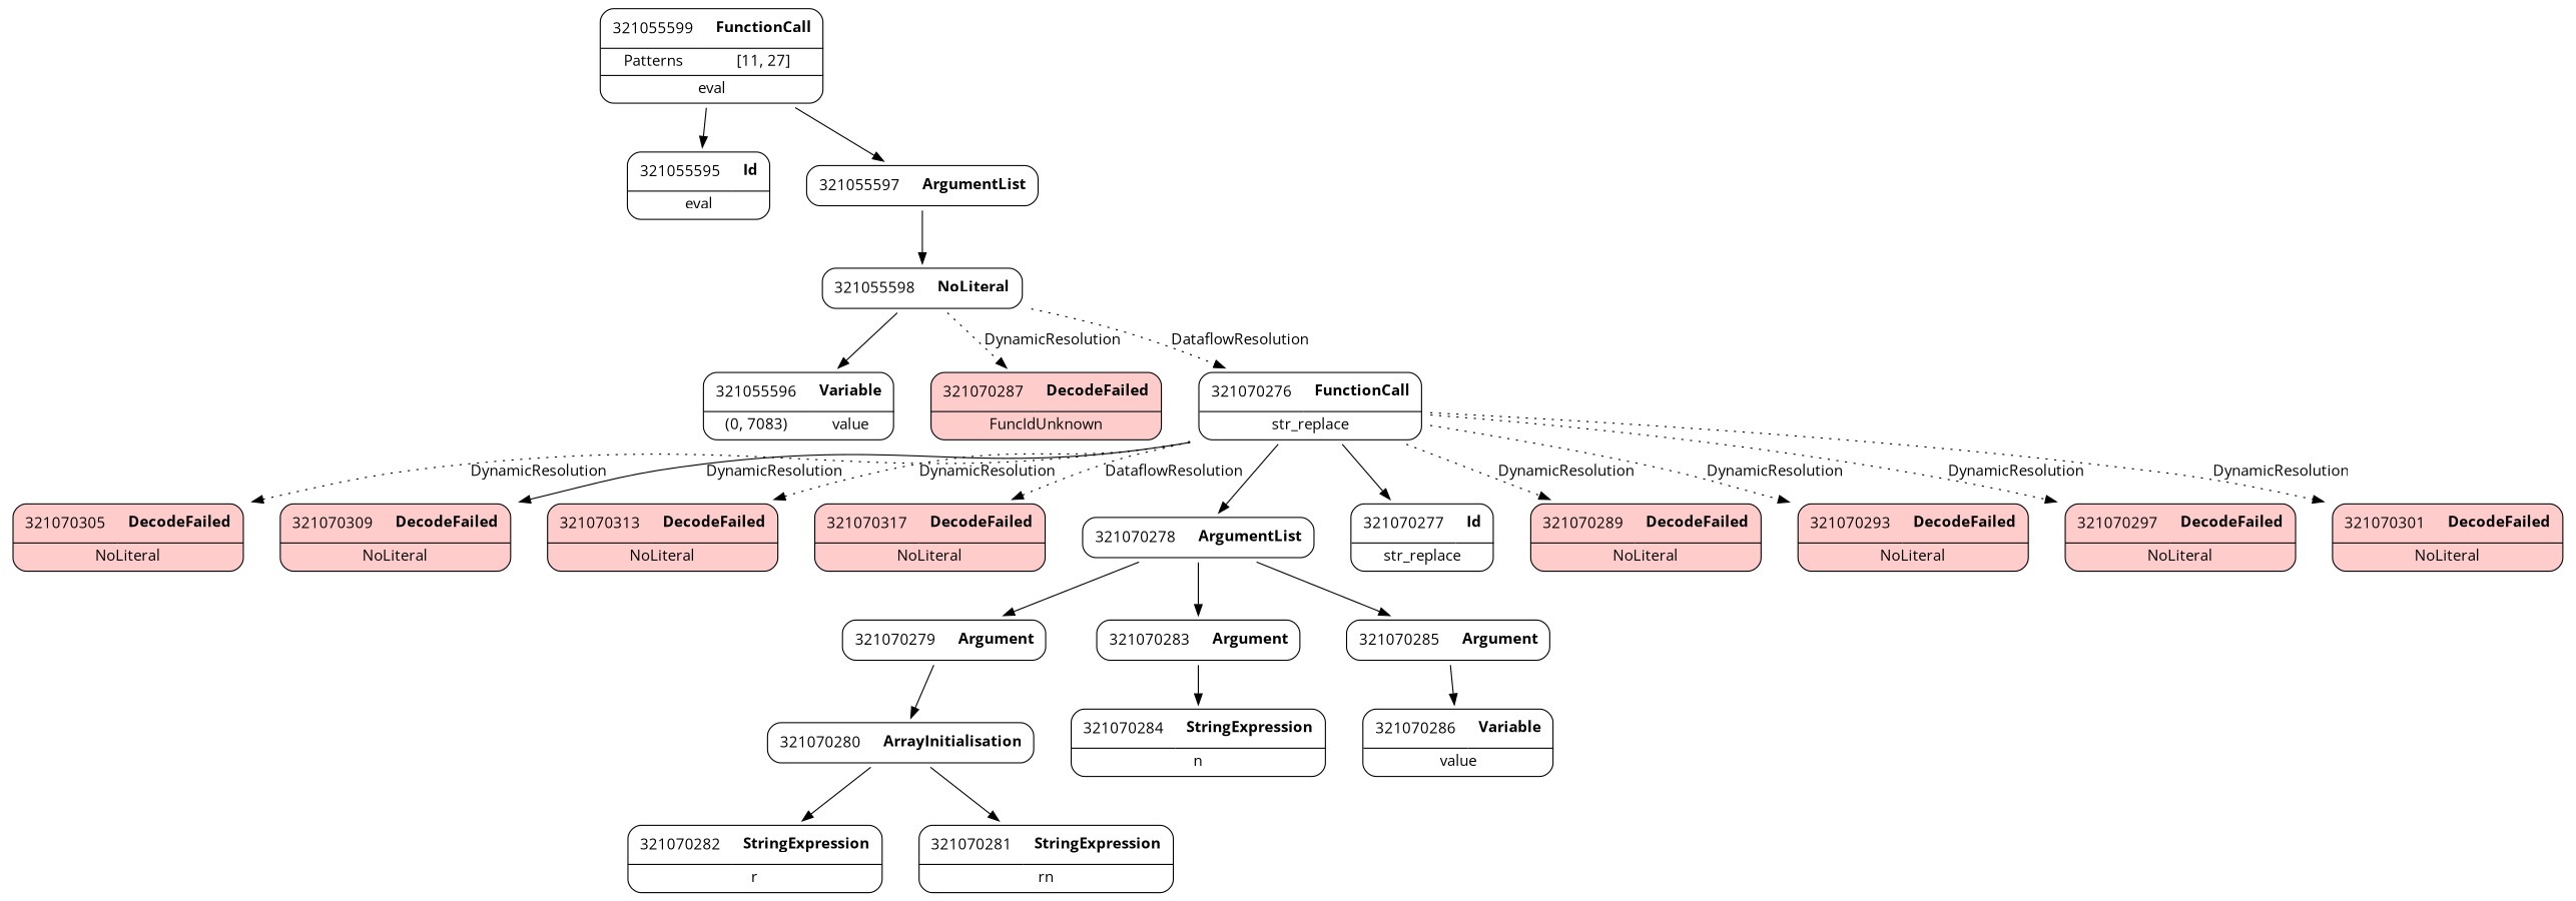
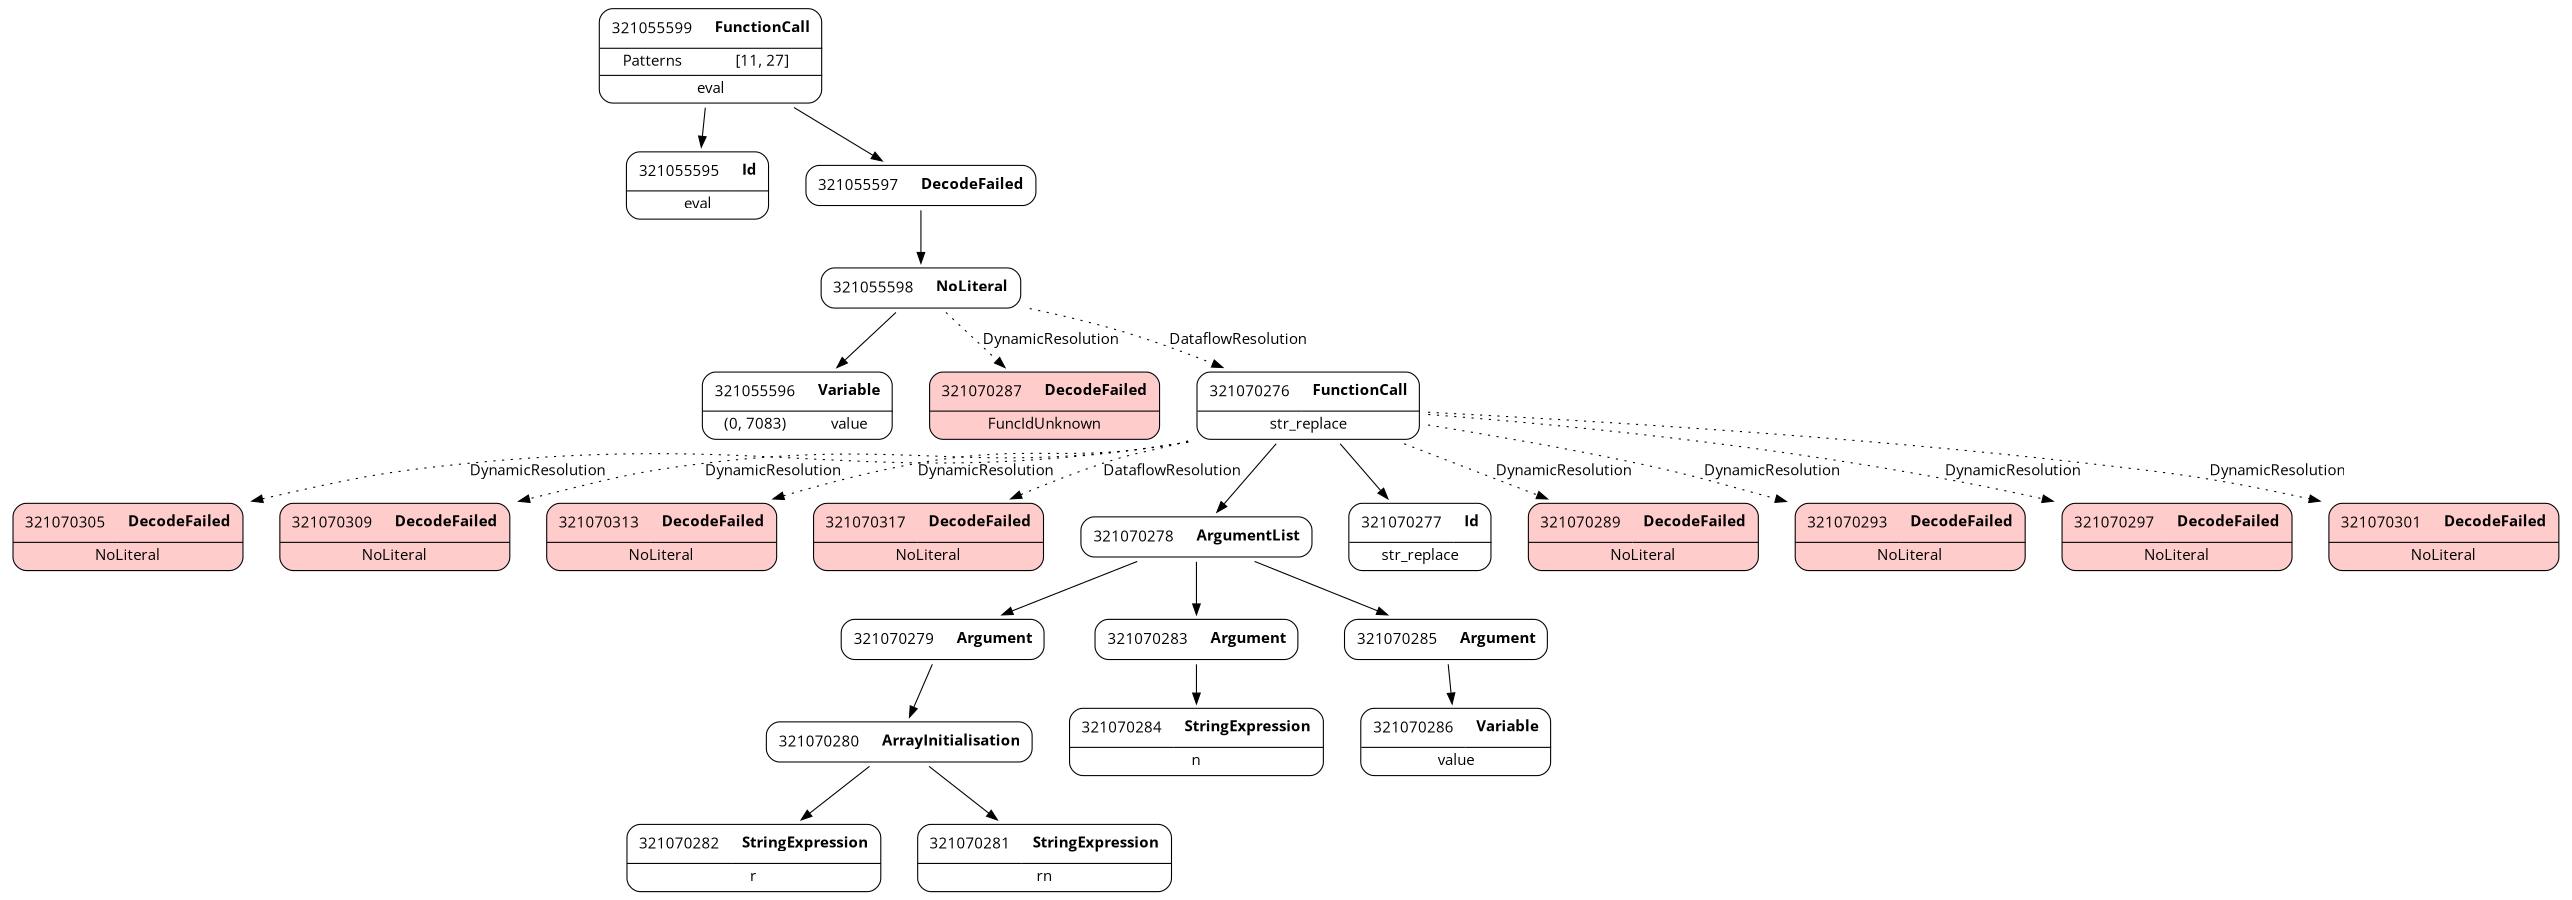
  digraph {
    fontname="Open Sans"
    node [fontname="Open Sans" shape=none]
    edge [fontname="Open Sans" weight=2]
    n1 [label=<<TABLE border='1' cellspacing='0' cellpadding='10' style='rounded' bgcolor='#FFCCCC' ><TR><TD border='0'>321070305</TD><TD border='0'><B>DecodeFailed</B></TD></TR><HR/><TR><TD border='0' cellpadding='5' colspan='2'>NoLiteral</TD></TR></TABLE>>]
    n2 [label=<<TABLE border='1' cellspacing='0' cellpadding='10' style='rounded' bgcolor='#FFCCCC' ><TR><TD border='0'>321070309</TD><TD border='0'><B>DecodeFailed</B></TD></TR><HR/><TR><TD border='0' cellpadding='5' colspan='2'>NoLiteral</TD></TR></TABLE>>]
    n3 [label=<<TABLE border='1' cellspacing='0' cellpadding='10' style='rounded' ><TR><TD border='0'>321055595</TD><TD border='0'><B>Id</B></TD></TR><HR/><TR><TD border='0' cellpadding='5' colspan='2'>eval</TD></TR></TABLE>>]
    n4 [label=<<TABLE border='1' cellspacing='0' cellpadding='10' style='rounded' bgcolor='#FFCCCC' ><TR><TD border='0'>321070313</TD><TD border='0'><B>DecodeFailed</B></TD></TR><HR/><TR><TD border='0' cellpadding='5' colspan='2'>NoLiteral</TD></TR></TABLE>>]
    n5 [label=<<TABLE border='1' cellspacing='0' cellpadding='10' style='rounded' ><TR><TD border='0'>321055598</TD><TD border='0'><B>NoLiteral</B></TD></TR></TABLE>>]
    n6 [label=<<TABLE border='1' cellspacing='0' cellpadding='10' style='rounded' ><TR><TD border='0'>321055596</TD><TD border='0'><B>Variable</B></TD></TR><HR/><TR><TD border='0' cellpadding='5'>(0, 7083)</TD><TD border='0' cellpadding='5'>value</TD></TR></TABLE>>]
    n7 [label=<<TABLE border='1' cellspacing='0' cellpadding='10' style='rounded' bgcolor='#FFCCCC' ><TR><TD border='0'>321070287</TD><TD border='0'><B>DecodeFailed</B></TD></TR><HR/><TR><TD border='0' cellpadding='5' colspan='2'>FuncIdUnknown</TD></TR></TABLE>>]
    n8 [label=<<TABLE border='1' cellspacing='0' cellpadding='10' style='rounded' ><TR><TD border='0'>321070276</TD><TD border='0'><B>FunctionCall</B></TD></TR><HR/><TR><TD border='0' cellpadding='5' colspan='2'>str_replace</TD></TR></TABLE>>]
    n9 [label=<<TABLE border='1' cellspacing='0' cellpadding='10' style='rounded' bgcolor='#FFCCCC' ><TR><TD border='0'>321070317</TD><TD border='0'><B>DecodeFailed</B></TD></TR><HR/><TR><TD border='0' cellpadding='5' colspan='2'>NoLiteral</TD></TR></TABLE>>]
    n10 [label=<<TABLE border='1' cellspacing='0' cellpadding='10' style='rounded' ><TR><TD border='0'>321070278</TD><TD border='0'><B>ArgumentList</B></TD></TR></TABLE>>]
    n11 [label=<<TABLE border='1' cellspacing='0' cellpadding='10' style='rounded' ><TR><TD border='0'>321070277</TD><TD border='0'><B>Id</B></TD></TR><HR/><TR><TD border='0' cellpadding='5' colspan='2'>str_replace</TD></TR></TABLE>>]
    n12 [label=<<TABLE border='1' cellspacing='0' cellpadding='10' style='rounded' bgcolor='#FFCCCC' ><TR><TD border='0'>321070289</TD><TD border='0'><B>DecodeFailed</B></TD></TR><HR/><TR><TD border='0' cellpadding='5' colspan='2'>NoLiteral</TD></TR></TABLE>>]
    n13 [label=<<TABLE border='1' cellspacing='0' cellpadding='10' style='rounded' bgcolor='#FFCCCC' ><TR><TD border='0'>321070293</TD><TD border='0'><B>DecodeFailed</B></TD></TR><HR/><TR><TD border='0' cellpadding='5' colspan='2'>NoLiteral</TD></TR></TABLE>>]
    n14 [label=<<TABLE border='1' cellspacing='0' cellpadding='10' style='rounded' bgcolor='#FFCCCC' ><TR><TD border='0'>321070297</TD><TD border='0'><B>DecodeFailed</B></TD></TR><HR/><TR><TD border='0' cellpadding='5' colspan='2'>NoLiteral</TD></TR></TABLE>>]
    n15 [label=<<TABLE border='1' cellspacing='0' cellpadding='10' style='rounded' bgcolor='#FFCCCC' ><TR><TD border='0'>321070301</TD><TD border='0'><B>DecodeFailed</B></TD></TR><HR/><TR><TD border='0' cellpadding='5' colspan='2'>NoLiteral</TD></TR></TABLE>>]
    n16 [label=<<TABLE border='1' cellspacing='0' cellpadding='10' style='rounded' ><TR><TD border='0'>321070279</TD><TD border='0'><B>Argument</B></TD></TR></TABLE>>]
    n17 [label=<<TABLE border='1' cellspacing='0' cellpadding='10' style='rounded' ><TR><TD border='0'>321070283</TD><TD border='0'><B>Argument</B></TD></TR></TABLE>>]
    n18 [label=<<TABLE border='1' cellspacing='0' cellpadding='10' style='rounded' ><TR><TD border='0'>321070285</TD><TD border='0'><B>Argument</B></TD></TR></TABLE>>]
    n19 [label=<<TABLE border='1' cellspacing='0' cellpadding='10' style='rounded' ><TR><TD border='0'>321055599</TD><TD border='0'><B>FunctionCall</B></TD></TR><HR/><TR><TD border='0' cellpadding='5'>Patterns</TD><TD border='0' cellpadding='5'>[11, 27]</TD></TR><HR/><TR><TD border='0' cellpadding='5' colspan='2'>eval</TD></TR></TABLE>>]
-   n20 [label=<<TABLE border='1' cellspacing='0' cellpadding='10' style='rounded' ><TR><TD border='0'>321055597</TD><TD border='0'><B>ArgumentList</B></TD></TR></TABLE>>]
+   n20 [label=<<TABLE border='1' cellspacing='0' cellpadding='10' style='rounded' ><TR><TD border='0'>321055597</TD><TD border='0'><B>DecodeFailed</B></TD></TR></TABLE>>]
    n21 [label=<<TABLE border='1' cellspacing='0' cellpadding='10' style='rounded' ><TR><TD border='0'>321070280</TD><TD border='0'><B>ArrayInitialisation</B></TD></TR></TABLE>>]
    n22 [label=<<TABLE border='1' cellspacing='0' cellpadding='10' style='rounded' ><TR><TD border='0'>321070282</TD><TD border='0'><B>StringExpression</B></TD></TR><HR/><TR><TD border='0' cellpadding='5' colspan='2'>r</TD></TR></TABLE>>]
    n23 [label=<<TABLE border='1' cellspacing='0' cellpadding='10' style='rounded' ><TR><TD border='0'>321070281</TD><TD border='0'><B>StringExpression</B></TD></TR><HR/><TR><TD border='0' cellpadding='5' colspan='2'>rn</TD></TR></TABLE>>]
    n24 [label=<<TABLE border='1' cellspacing='0' cellpadding='10' style='rounded' ><TR><TD border='0'>321070284</TD><TD border='0'><B>StringExpression</B></TD></TR><HR/><TR><TD border='0' cellpadding='5' colspan='2'>n</TD></TR></TABLE>>]
    n25 [label=<<TABLE border='1' cellspacing='0' cellpadding='10' style='rounded' ><TR><TD border='0'>321070286</TD><TD border='0'><B>Variable</B></TD></TR><HR/><TR><TD border='0' cellpadding='5' colspan='2'>value</TD></TR></TABLE>>]
    n5 -> n6
    n5 -> n7 [label=DynamicResolution style=dotted weight=""]
    n5 -> n8 [label=DataflowResolution style=dotted weight=""]
    n8 -> n1 [label=DynamicResolution style=dotted weight=""]
-   n8 -> n2 [label=DynamicResolution style=solid weight=""]
+   n8 -> n2 [label=DynamicResolution style=dotted weight=""]
    n8 -> n4 [label=DynamicResolution style=dotted weight=""]
    n8 -> n9 [label=DataflowResolution style=dotted weight=""]
    n8 -> n10
    n8 -> n11
    n8 -> n12 [label=DynamicResolution style=dotted weight=""]
    n8 -> n13 [label=DynamicResolution style=dotted weight=""]
    n8 -> n14 [label=DynamicResolution style=dotted weight=""]
    n8 -> n15 [label=DynamicResolution style=dotted weight=""]
    n10 -> n16
    n10 -> n17
    n10 -> n18
    n16 -> n21
    n17 -> n24
    n18 -> n25
    n19 -> n3
    n19 -> n20
    n20 -> n5
    n21 -> n22
    n21 -> n23
  }
